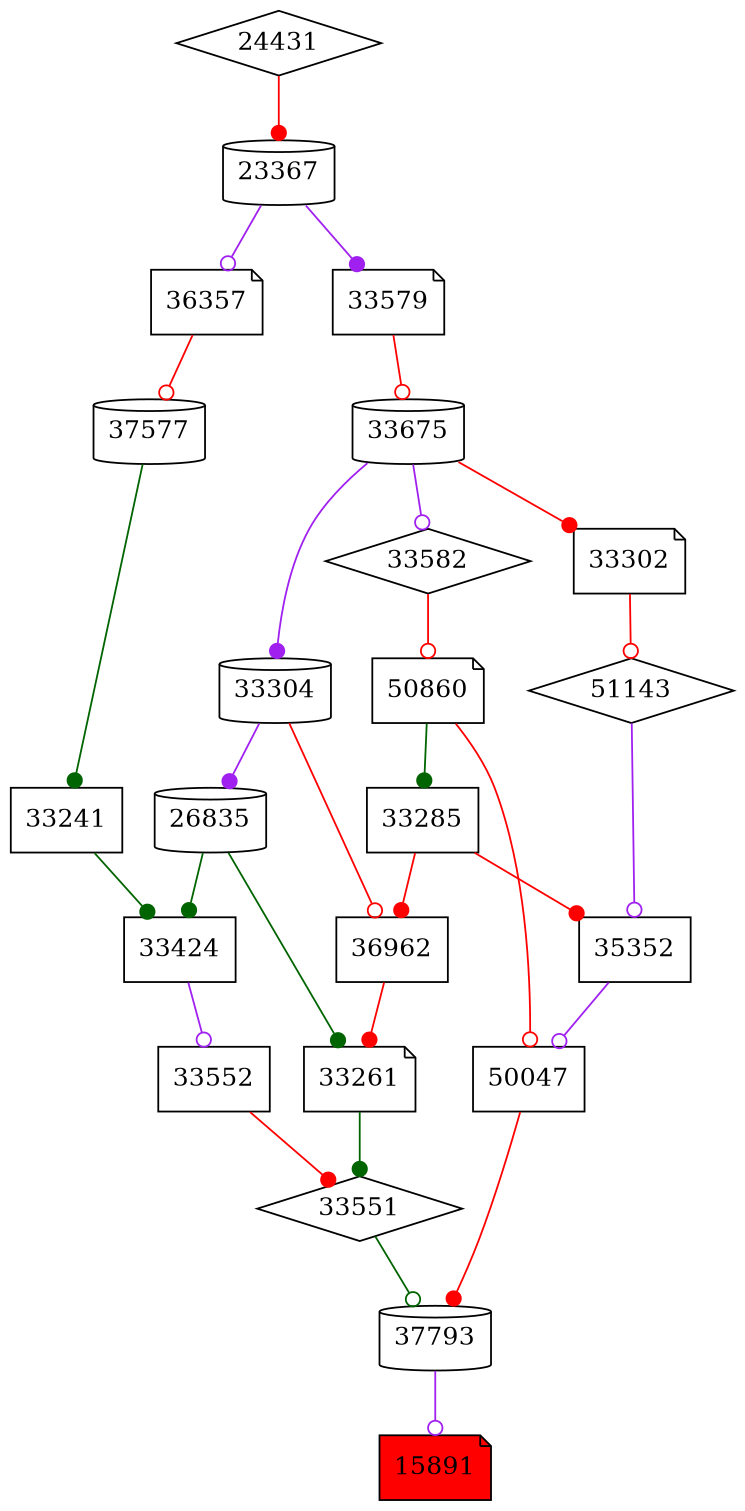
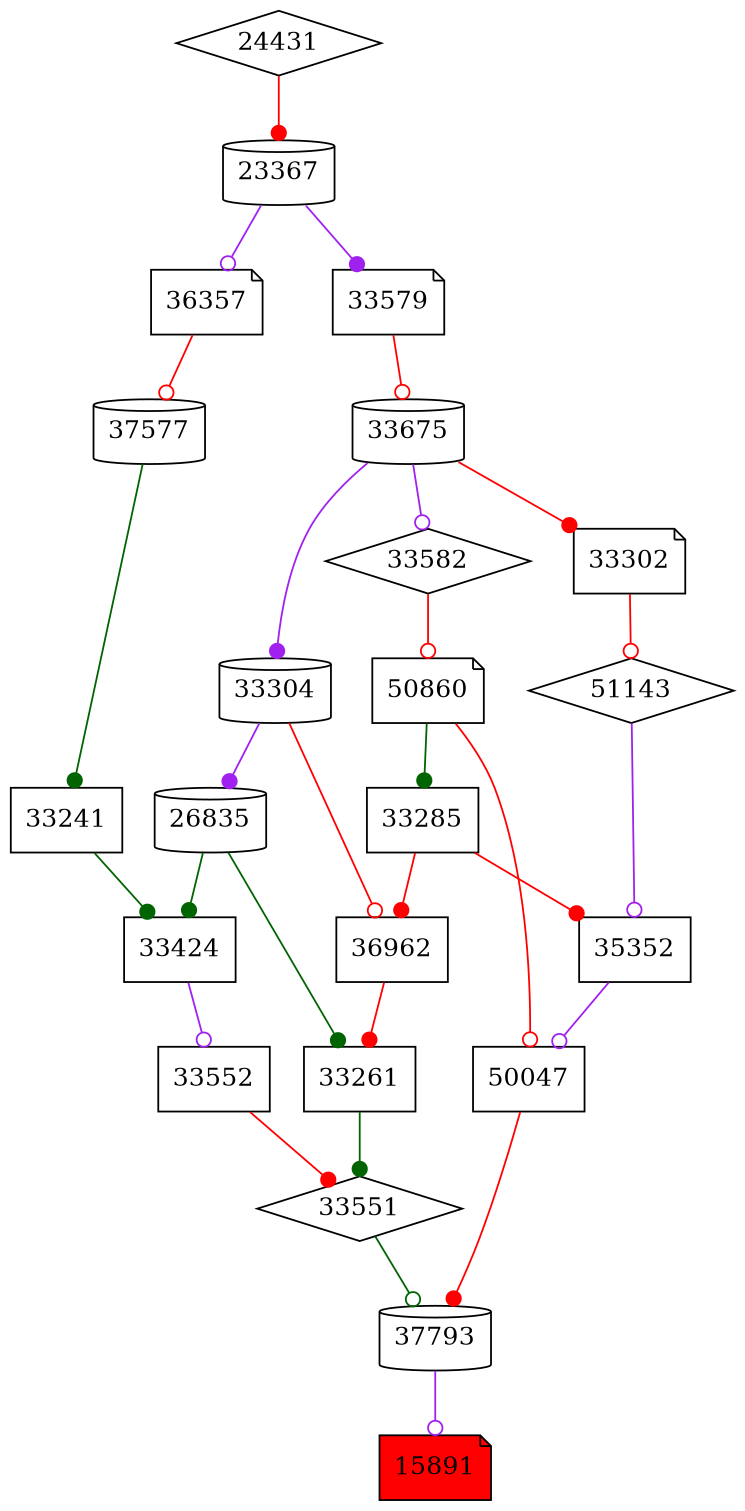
  strict digraph {
    node [shape=box]
    edge [arrowhead=dot color=red]
    n1 [fillcolor=red label=15891 shape=note style=filled]
    n2 [label=37793 shape=cylinder]
    n3 [label=33551 shape=diamond]
    n4 [label=50047]
    n5 [label=33552]
-   n6 [label=33261 shape=note]
+   n6 [label=33261]
    n7 [label=35352]
    n8 [label=50860 shape=note]
    n9 [label=33285]
    n10 [label=36962]
    n11 [label=33424]
    n12 [label=26835 shape=cylinder]
    n13 [label=51143 shape=diamond]
    n14 [label=33582 shape=diamond]
    n15 [label=33241]
    n16 [label=33304 shape=cylinder]
    n17 [label=33302 shape=note]
    n18 [label=33675 shape=cylinder]
    n19 [label=37577 shape=cylinder]
    n20 [label=33579 shape=note]
    n21 [label=36357 shape=note]
    n22 [label=23367 shape=cylinder]
    n23 [label=24431 shape=diamond]
    n2 -> n1 [arrowhead=odot color=purple]
    n3 -> n2 [arrowhead=odot color=darkgreen]
    n4 -> n2
    n5 -> n3
    n6 -> n3 [color=darkgreen]
    n7 -> n4 [arrowhead=odot color=purple]
    n8 -> n4 [arrowhead=odot]
    n8 -> n9 [color=darkgreen]
    n9 -> n7
    n9 -> n10
    n10 -> n6
    n11 -> n5 [arrowhead=odot color=purple]
    n12 -> n6 [color=darkgreen]
    n12 -> n11 [color=darkgreen]
    n13 -> n7 [arrowhead=odot color=purple]
    n14 -> n8 [arrowhead=odot]
    n15 -> n11 [color=darkgreen]
    n16 -> n10 [arrowhead=odot]
    n16 -> n12 [color=purple]
    n17 -> n13 [arrowhead=odot]
    n18 -> n14 [arrowhead=odot color=purple]
    n18 -> n16 [color=purple]
    n18 -> n17
    n19 -> n15 [color=darkgreen]
    n20 -> n18 [arrowhead=odot]
    n21 -> n19 [arrowhead=odot]
    n22 -> n20 [color=purple]
    n22 -> n21 [arrowhead=odot color=purple]
    n23 -> n22
  }
